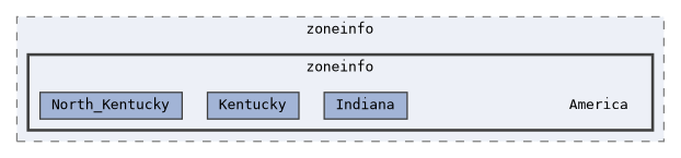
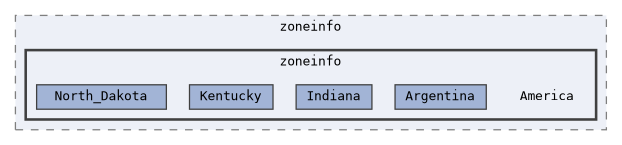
  digraph {
    compound=true
    fontname="DejaVu Sans Mono"
    node [fontname="DejaVu Sans Mono" fontsize=10 shape=box color=grey25 fillcolor="#a2b4d6" style=filled]
    n1 [height=0.2 label=America shape=plaintext width=0.4 color="" fillcolor="" style=""]
+   n2 [height=0.2 label=Argentina width=0.4]
    n3 [height=0.2 label=Indiana width=0.4]
    n4 [height=0.2 label=Kentucky width=0.4]
-   n5 [height=0.2 label=North_Kentucky width=0.4]
+   n5 [height=0.2 label=North_Dakota width=0.4]
    subgraph cluster_1 {
      bgcolor="#edf0f7"
      fontsize=10
      label=zoneinfo
      pencolor=grey50
      style="filled,dashed"
      subgraph cluster_2 {
        bgcolor="#edf0f7"
        fontsize=10
        pencolor=grey25
        style="filled,bold"
        n1
+       n2
        n3
        n4
        n5
      }
    }
  }
